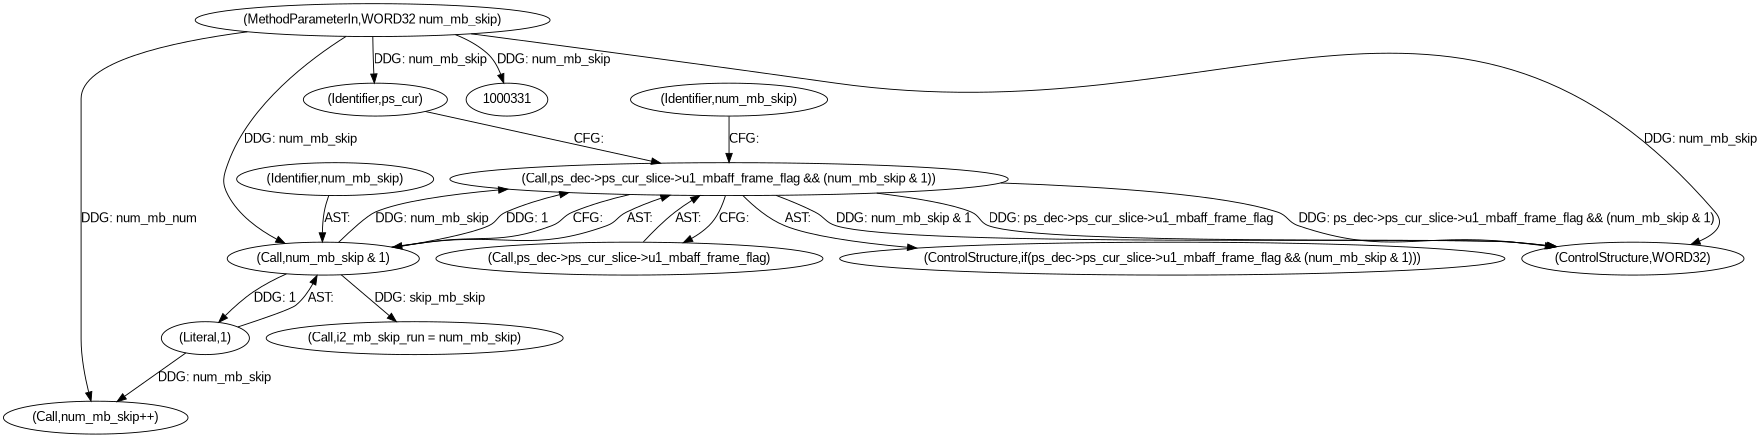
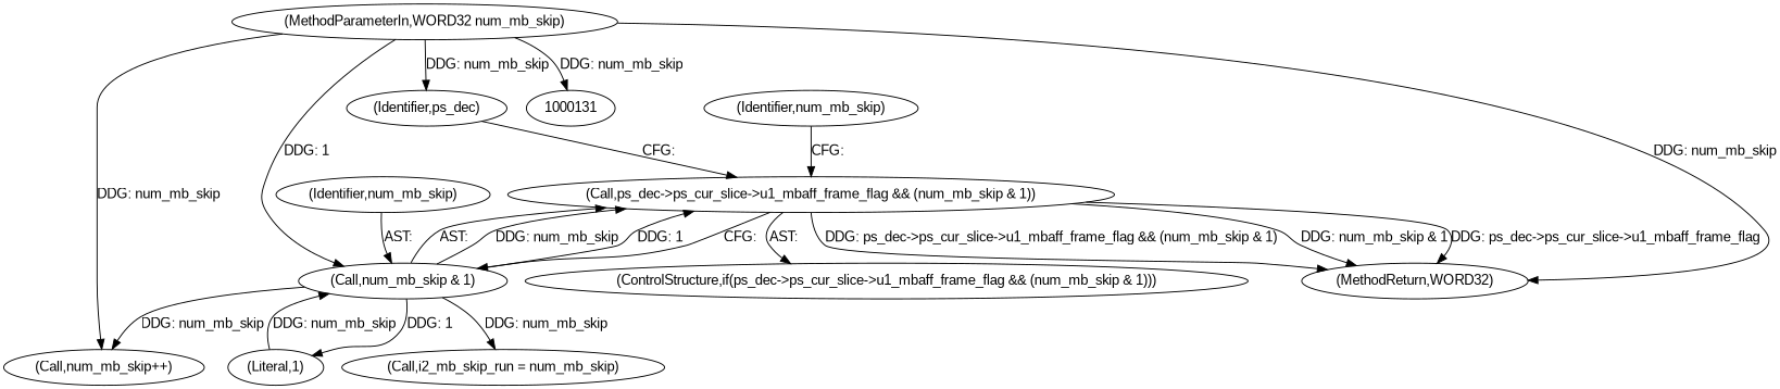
  digraph {
    fontname="Liberation Sans"
    node [fontname="Liberation Sans"]
    edge [fontname="Liberation Sans"]
    n1 [label="(Call,ps_dec->ps_cur_slice->u1_mbaff_frame_flag && (num_mb_skip & 1))"]
    n2 [label="(Call,num_mb_skip & 1)"]
-   n3 [label="(Call,ps_dec->ps_cur_slice->u1_mbaff_frame_flag)"]
    n4 [label="(ControlStructure,if(ps_dec->ps_cur_slice->u1_mbaff_frame_flag && (num_mb_skip & 1)))"]
-   n5 [label="(ControlStructure,WORD32)"]
+   n5 [label="(MethodReturn,WORD32)"]
    n6 [label="(Call,i2_mb_skip_run = num_mb_skip)"]
    n7 [label="(Call,num_mb_skip++)"]
    n8 [label="(Literal,1)"]
    n9 [label="(MethodParameterIn,WORD32 num_mb_skip)"]
-   1000131 [label=1000331]
-   n11 [label="(Identifier,ps_cur)"]
+   1000131
+   n11 [label="(Identifier,ps_dec)"]
    n12 [label="(Identifier,num_mb_skip)"]
    n13 [label="(Identifier,num_mb_skip)"]
    n1 -> n2 [label="CFG: "]
-   n1 -> n3 [label="CFG: "]
    n1 -> n4 [label="AST: "]
    n1 -> n5 [label="DDG: ps_dec->ps_cur_slice->u1_mbaff_frame_flag && (num_mb_skip & 1)"]
    n1 -> n5 [label="DDG: num_mb_skip & 1"]
    n1 -> n5 [label="DDG: ps_dec->ps_cur_slice->u1_mbaff_frame_flag"]
    n2 -> n1 [label="AST: "]
    n2 -> n1 [label="DDG: num_mb_skip"]
    n2 -> n1 [label="DDG: 1"]
-   n2 -> n6 [label="DDG: skip_mb_skip"]
-   n8 -> n7 [label="DDG: num_mb_skip"]
+   n2 -> n6 [label="DDG: num_mb_skip"]
+   n2 -> n7 [label="DDG: num_mb_skip"]
    n2 -> n8 [label="DDG: 1"]
-   n3 -> n1 [label="AST: "]
-   n8 -> n2 [label="AST: "]
-   n9 -> n2 [label="DDG: num_mb_skip"]
+   n8 -> n2 [label="DDG: num_mb_skip"]
+   n9 -> n2 [label="DDG: 1"]
    n9 -> n5 [label="DDG: num_mb_skip"]
-   n9 -> n7 [label="DDG: num_mb_num"]
+   n9 -> n7 [label="DDG: num_mb_skip"]
    n9 -> 1000131 [label="DDG: num_mb_skip"]
    n9 -> n11 [label="DDG: num_mb_skip"]
    n11 -> n1 [label="CFG: "]
    n12 -> n1 [label="CFG: "]
    n13 -> n2 [label="AST: "]
  }
